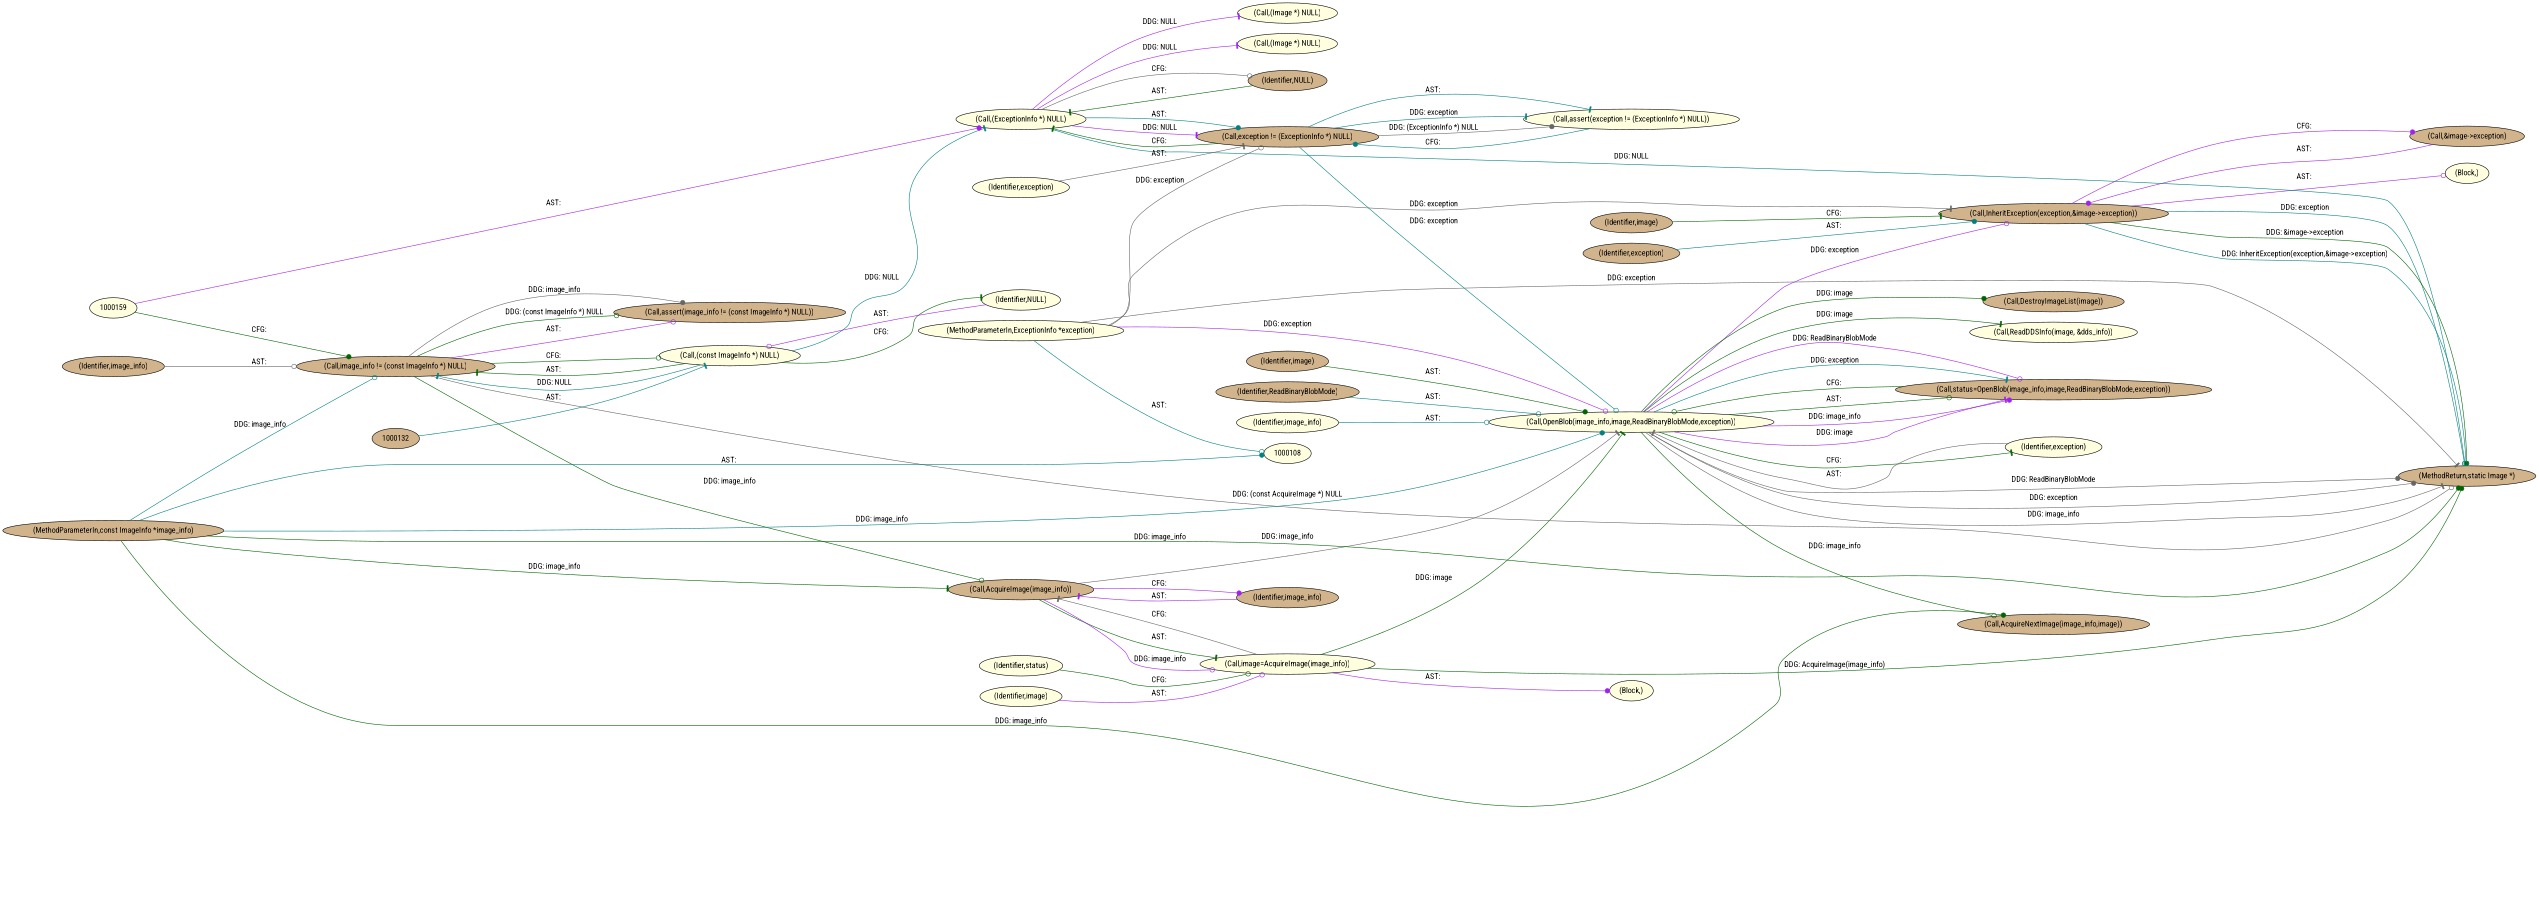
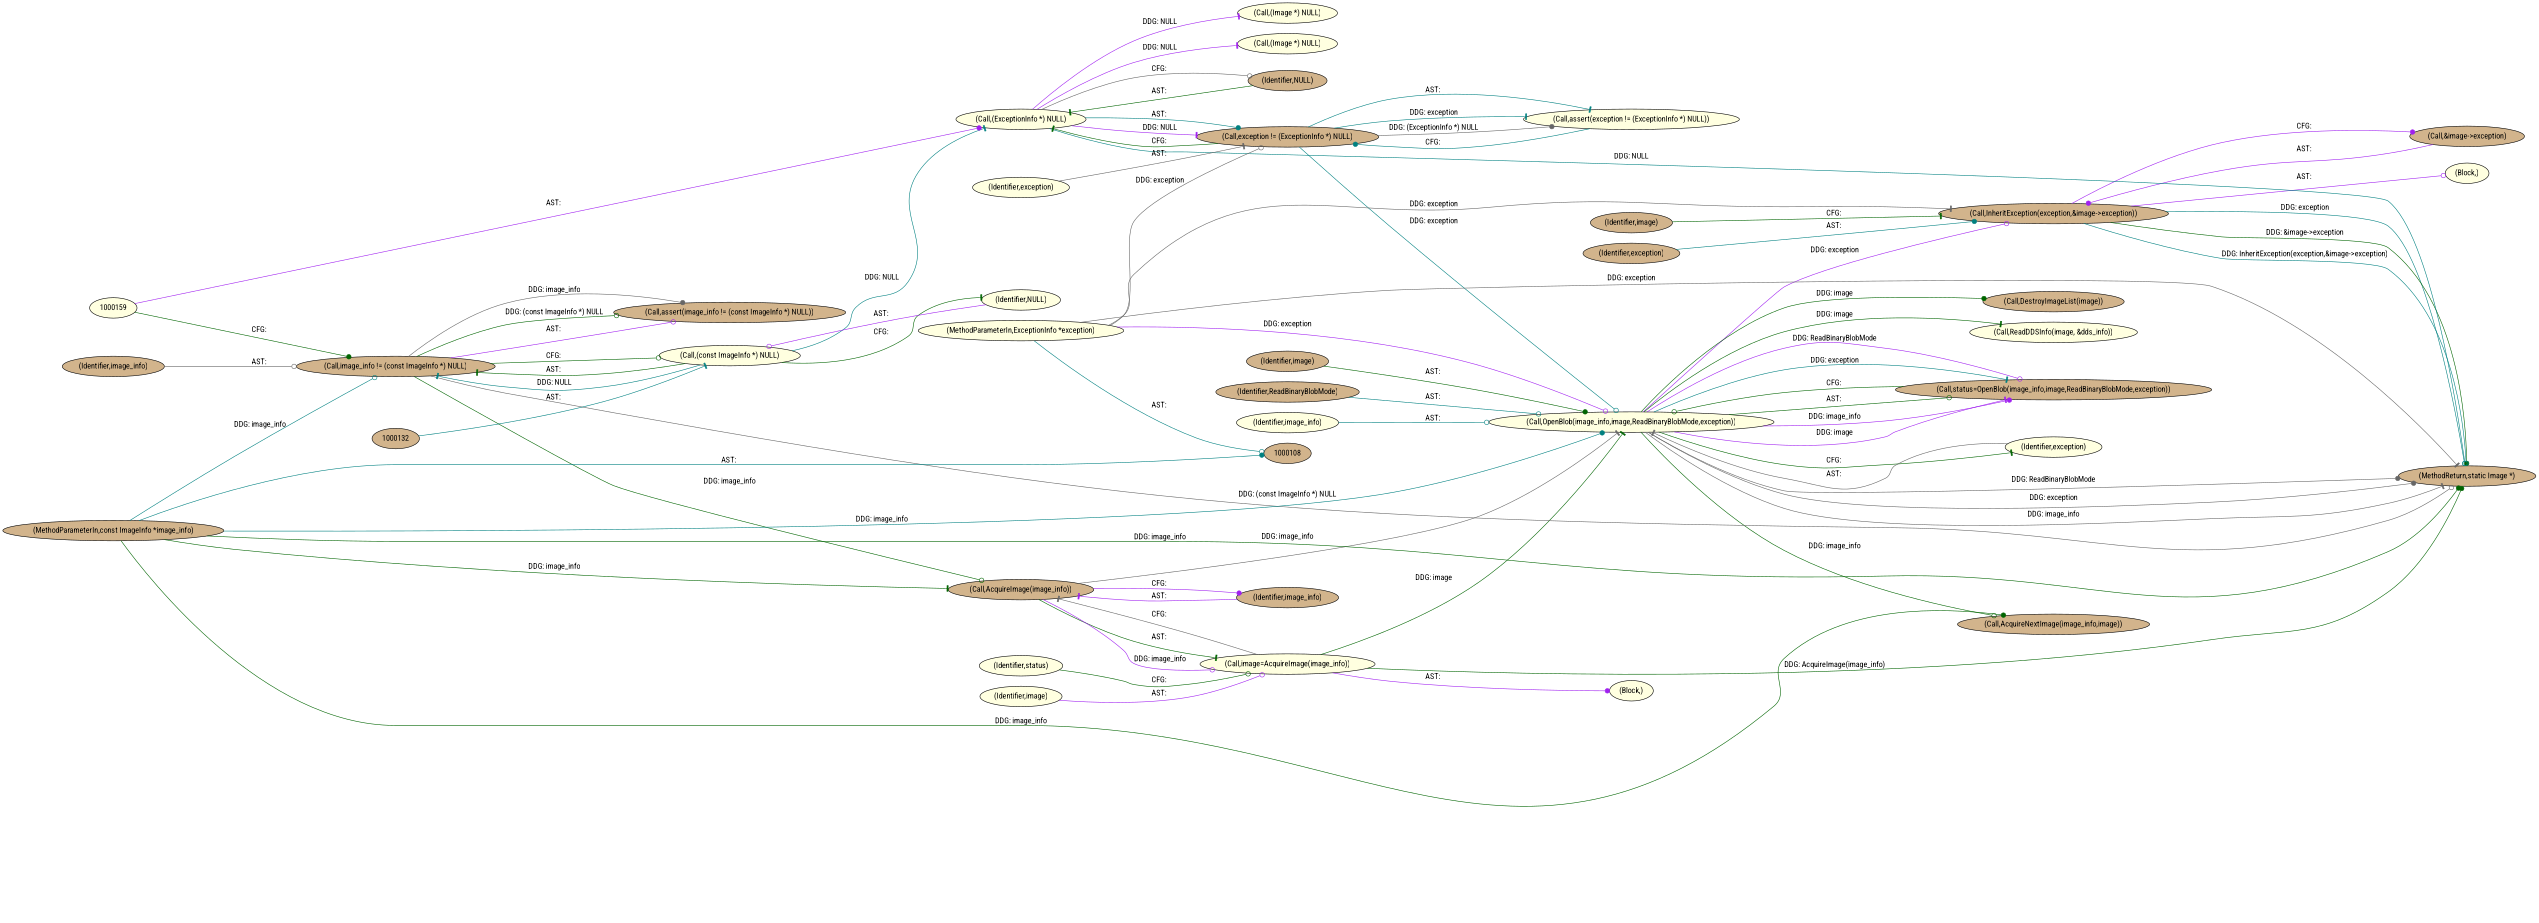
  digraph {
    fontname="Roboto Condensed"
    rankdir=LR
    node [fillcolor=tan fontname="Roboto Condensed" style=filled]
    edge [arrowhead=tee color=darkgreen fontname="Roboto Condensed"]
    n1 [label="(Call,InheritException(exception,&image->exception))"]
    n2 [fillcolor=lightyellow label="(Block,)"]
    n3 [label="(MethodReturn,static Image *)"]
    n4 [label="(Call,&image->exception)"]
    n5 [fillcolor=lightyellow label="(Call,OpenBlob(image_info,image,ReadBinaryBlobMode,exception))"]
    n6 [label="(Call,AcquireNextImage(image_info,image))"]
    n7 [fillcolor=lightyellow label="(Identifier,exception)"]
    n8 [label="(Call,DestroyImageList(image))"]
    n9 [fillcolor=lightyellow label="(Call,ReadDDSInfo(image, &dds_info))"]
    n10 [label="(Call,status=OpenBlob(image_info,image,ReadBinaryBlobMode,exception))"]
    n11 [label="(Call,AcquireImage(image_info))"]
    n12 [fillcolor=lightyellow label="(Call,image=AcquireImage(image_info))"]
    n13 [label="(Identifier,image_info)"]
    n14 [fillcolor=lightyellow label="(Block,)"]
    n15 [label="(Call,image_info != (const ImageInfo *) NULL)"]
    n16 [fillcolor=lightyellow label="(Call,(const ImageInfo *) NULL)"]
    n17 [label="(Call,assert(image_info != (const ImageInfo *) NULL))"]
    n18 [fillcolor=lightyellow label="(Call,(ExceptionInfo *) NULL)"]
    n19 [fillcolor=lightyellow label="(Identifier,NULL)"]
    n20 [label="(MethodParameterIn,const ImageInfo *image_info)"]
-   1000108 [fillcolor=lightyellow]
+   1000108
    n22 [label="(Call,exception != (ExceptionInfo *) NULL)"]
    n23 [label="(Identifier,NULL)"]
    n24 [fillcolor=lightyellow label="(Call,(Image *) NULL)"]
    n25 [fillcolor=lightyellow label="(Call,(Image *) NULL)"]
    n26 [fillcolor=lightyellow label="(Call,assert(exception != (ExceptionInfo *) NULL))"]
    n27 [fillcolor=lightyellow label="(MethodParameterIn,ExceptionInfo *exception)"]
    n28 [label="(Identifier,image)"]
    n29 [fillcolor=lightyellow label="(Identifier,exception)"]
    n30 [label="(Identifier,image)"]
    n31 [fillcolor=lightyellow label="(Identifier,image)"]
    n32 [label="(Identifier,ReadBinaryBlobMode)"]
    n33 [fillcolor=lightyellow label="(Identifier,image_info)"]
    n34 [label="(Identifier,exception)"]
    n35 [label="(Identifier,image_info)"]
    n36 [fillcolor=lightyellow label="(Identifier,status)"]
    1000132
    1000159 [fillcolor=lightyellow]
    n1 -> n2 [arrowhead=odot color=purple label="AST: "]
    n1 -> n3 [arrowhead=odot color=teal label="DDG: exception"]
    n1 -> n3 [arrowhead=dot label="DDG: &image->exception"]
    n1 -> n3 [arrowhead=odot color=teal label="DDG: InheritException(exception,&image->exception)"]
    n1 -> n4 [arrowhead=dot color=purple label="CFG: "]
    n4 -> n1 [arrowhead=dot color=purple label="AST: "]
    n5 -> n1 [arrowhead=odot color=purple label="DDG: exception"]
    n5 -> n3 [arrowhead=dot color=gray40 label="DDG: ReadBinaryBlobMode"]
    n5 -> n3 [arrowhead=dot color=gray40 label="DDG: exception"]
    n5 -> n3 [color=gray40 label="DDG: image_info"]
    n5 -> n6 [arrowhead=odot label="DDG: image_info"]
    n5 -> n7 [label="CFG: "]
    n5 -> n8 [arrowhead=dot label="DDG: image"]
    n5 -> n9 [label="DDG: image"]
    n5 -> n10 [arrowhead=odot label="AST: "]
    n5 -> n10 [arrowhead=dot color=purple label="DDG: image_info"]
    n5 -> n10 [color=purple label="DDG: image"]
    n5 -> n10 [arrowhead=odot color=purple label="DDG: ReadBinaryBlobMode"]
    n5 -> n10 [color=teal label="DDG: exception"]
    n7 -> n5 [color=gray40 label="AST: "]
    n10 -> n5 [arrowhead=odot label="CFG: "]
    n11 -> n5 [color=gray40 label="DDG: image_info"]
    n11 -> n12 [label="AST: "]
    n11 -> n12 [arrowhead=odot color=purple label="DDG: image_info"]
    n11 -> n13 [arrowhead=dot color=purple label="CFG: "]
    n12 -> n3 [arrowhead=dot label="DDG: AcquireImage(image_info)"]
    n12 -> n5 [label="DDG: image"]
    n12 -> n11 [color=gray40 label="CFG: "]
    n12 -> n14 [arrowhead=dot color=purple label="AST: "]
    n13 -> n11 [color=purple label="AST: "]
-   n15 -> n3 [arrowhead=odot color=gray40 label="DDG: (const AcquireImage *) NULL"]
+   n15 -> n3 [arrowhead=odot color=gray40 label="DDG: (const ImageInfo *) NULL"]
    n15 -> n11 [arrowhead=odot label="DDG: image_info"]
    n15 -> n16 [arrowhead=odot label="CFG: "]
    n15 -> n17 [arrowhead=odot color=purple label="AST: "]
    n15 -> n17 [arrowhead=dot color=gray40 label="DDG: image_info"]
    n15 -> n17 [arrowhead=odot label="DDG: (const ImageInfo *) NULL"]
    n16 -> n15 [label="AST: "]
    n16 -> n15 [color=teal label="DDG: NULL"]
    n16 -> n18 [color=teal label="DDG: NULL"]
    n16 -> n19 [label="CFG: "]
    n18 -> n3 [arrowhead=odot color=teal label="DDG: NULL"]
    n18 -> n22 [arrowhead=dot color=teal label="AST: "]
    n18 -> n22 [color=purple label="DDG: NULL"]
    n18 -> n23 [arrowhead=odot color=gray40 label="CFG: "]
    n18 -> n24 [color=purple label="DDG: NULL"]
    n18 -> n25 [color=purple label="DDG: NULL"]
    n19 -> n16 [arrowhead=odot color=purple label="AST: "]
    n20 -> n3 [arrowhead=dot label="DDG: image_info"]
    n20 -> n5 [arrowhead=dot color=teal label="DDG: image_info"]
    n20 -> n6 [arrowhead=dot label="DDG: image_info"]
    n20 -> n11 [label="DDG: image_info"]
    n20 -> n15 [arrowhead=odot color=teal label="DDG: image_info"]
    n20 -> 1000108 [arrowhead=dot color=teal label="AST: "]
    n22 -> n5 [arrowhead=odot color=teal label="DDG: exception"]
    n22 -> n18 [label="CFG: "]
    n22 -> n26 [color=teal label="AST: "]
    n22 -> n26 [color=teal label="DDG: exception"]
    n22 -> n26 [arrowhead=dot color=gray40 label="DDG: (ExceptionInfo *) NULL"]
    n23 -> n18 [label="AST: "]
    n26 -> n22 [arrowhead=dot color=teal label="CFG: "]
    n27 -> n1 [color=gray40 label="DDG: exception"]
    n27 -> n3 [color=gray40 label="DDG: exception"]
    n27 -> n5 [arrowhead=odot color=purple label="DDG: exception"]
    n27 -> 1000108 [arrowhead=odot color=teal label="AST: "]
    n27 -> n22 [arrowhead=odot color=gray40 label="DDG: exception"]
    n28 -> n5 [arrowhead=dot label="AST: "]
    n29 -> n22 [color=gray40 label="AST: "]
    n30 -> n1 [label="CFG: "]
    n31 -> n12 [arrowhead=odot color=purple label="AST: "]
    n32 -> n5 [arrowhead=odot color=teal label="AST: "]
    n33 -> n5 [arrowhead=odot color=teal label="AST: "]
    n34 -> n1 [arrowhead=dot color=teal label="AST: "]
    n35 -> n15 [arrowhead=odot color=gray40 label="AST: "]
    n36 -> n12 [arrowhead=odot label="CFG: "]
    1000132 -> n16 [color=teal label="AST: "]
    1000159 -> n15 [arrowhead=dot label="CFG: "]
    1000159 -> n18 [arrowhead=dot color=purple label="AST: "]
  }
